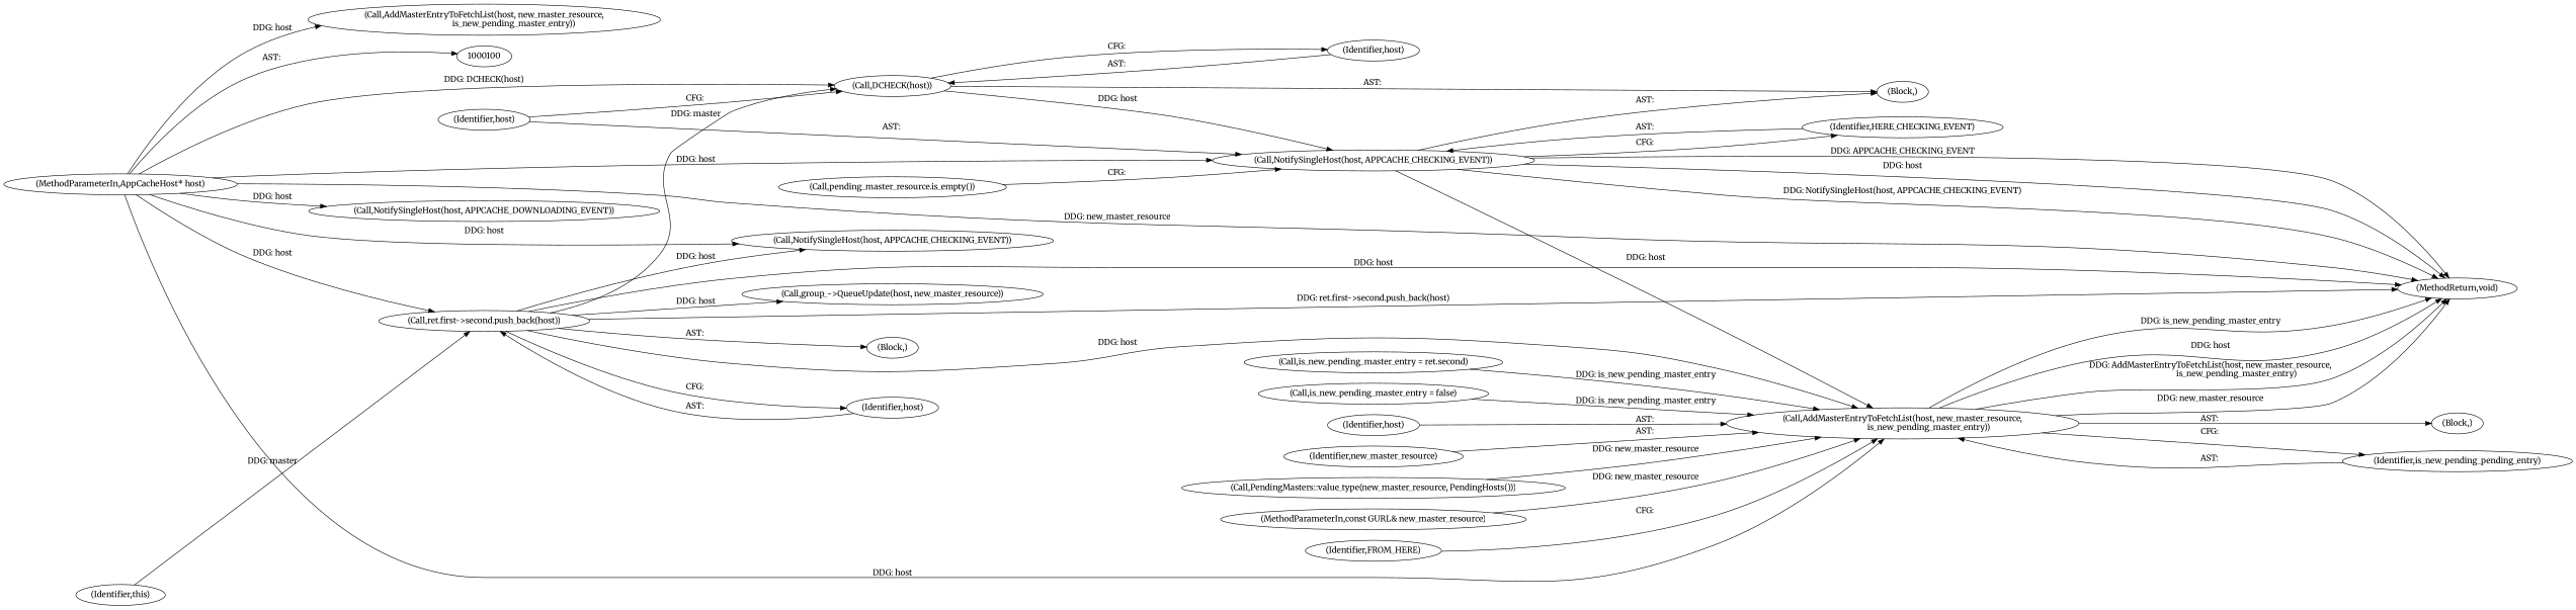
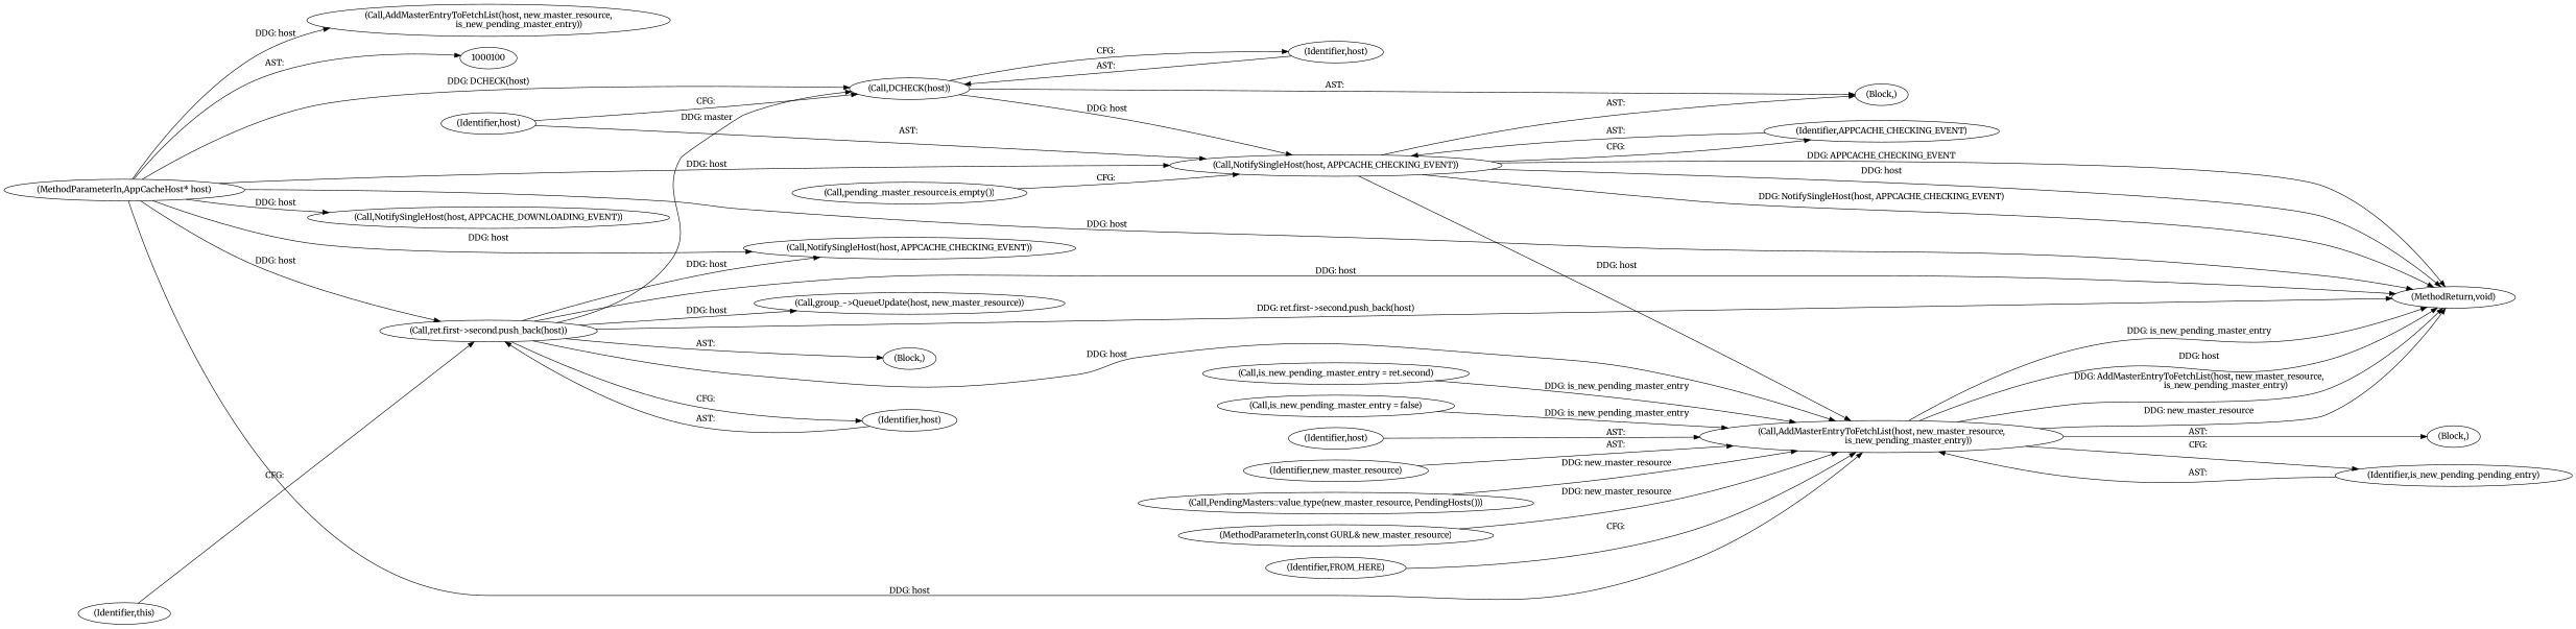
  digraph {
    fontname=Merriweather
    rankdir=LR
    node [fontname=Merriweather]
    edge [fontname=Merriweather]
    n1 [label="(Call,DCHECK(host))"]
    n2 [label="(Call,NotifySingleHost(host, APPCACHE_CHECKING_EVENT))"]
    n3 [label="(Block,)"]
    n4 [label="(Identifier,host)"]
    n5 [label="(MethodReturn,void)"]
    n6 [label="(Call,AddMasterEntryToFetchList(host, new_master_resource,\n                              is_new_pending_master_entry))"]
-   n7 [label="(Identifier,HERE_CHECKING_EVENT)"]
+   n7 [label="(Identifier,APPCACHE_CHECKING_EVENT)"]
    n8 [label="(Call,ret.first->second.push_back(host))"]
    n9 [label="(Block,)"]
    n10 [label="(Identifier,host)"]
    n11 [label="(Call,NotifySingleHost(host, APPCACHE_CHECKING_EVENT))"]
    n12 [label="(Call,group_->QueueUpdate(host, new_master_resource))"]
    n13 [label="(Identifier,is_new_pending_pending_entry)"]
    n14 [label="(Block,)"]
    n15 [label="(MethodParameterIn,AppCacheHost* host)"]
    n16 [label="(Call,AddMasterEntryToFetchList(host, new_master_resource,\n                                  is_new_pending_master_entry))"]
    n17 [label="(Call,NotifySingleHost(host, APPCACHE_DOWNLOADING_EVENT))"]
    1000100
    n19 [label="(Call,is_new_pending_master_entry = ret.second)"]
    n20 [label="(Call,is_new_pending_master_entry = false)"]
    n21 [label="(Identifier,host)"]
    n22 [label="(Identifier,this)"]
    n23 [label="(Identifier,new_master_resource)"]
    n24 [label="(Call,pending_master_resource.is_empty())"]
    n25 [label="(Call,PendingMasters::value_type(new_master_resource, PendingHosts()))"]
    n26 [label="(MethodParameterIn,const GURL& new_master_resource)"]
    n27 [label="(Identifier,FROM_HERE)"]
    n28 [label="(Identifier,host)"]
    n1 -> n2 [label="DDG: host"]
    n1 -> n3 [label="AST: "]
    n1 -> n4 [label="CFG: "]
    n2 -> n3 [label="AST: "]
    n2 -> n5 [label="DDG: APPCACHE_CHECKING_EVENT"]
    n2 -> n5 [label="DDG: host"]
    n2 -> n5 [label="DDG: NotifySingleHost(host, APPCACHE_CHECKING_EVENT)"]
    n2 -> n6 [label="DDG: host"]
    n2 -> n7 [label="CFG: "]
    n4 -> n1 [label="AST: "]
    n6 -> n5 [label="DDG: AddMasterEntryToFetchList(host, new_master_resource,\n                              is_new_pending_master_entry)"]
    n6 -> n5 [label="DDG: new_master_resource"]
    n6 -> n5 [label="DDG: is_new_pending_master_entry"]
    n6 -> n5 [label="DDG: host"]
    n6 -> n13 [label="CFG: "]
    n6 -> n14 [label="AST: "]
    n7 -> n2 [label="AST: "]
    n8 -> n1 [label="DDG: master"]
    n8 -> n5 [label="DDG: ret.first->second.push_back(host)"]
    n8 -> n5 [label="DDG: host"]
    n8 -> n6 [label="DDG: host"]
    n8 -> n9 [label="AST: "]
    n8 -> n10 [label="CFG: "]
    n8 -> n11 [label="DDG: host"]
    n8 -> n12 [label="DDG: host"]
    n10 -> n8 [label="AST: "]
    n13 -> n6 [label="AST: "]
    n15 -> n1 [label="DDG: DCHECK(host)"]
    n15 -> n2 [label="DDG: host"]
-   n15 -> n5 [label="DDG: new_master_resource"]
+   n15 -> n5 [label="DDG: host"]
    n15 -> n6 [label="DDG: host"]
    n15 -> n8 [label="DDG: host"]
    n15 -> n11 [label="DDG: host"]
    n15 -> n16 [label="DDG: host"]
    n15 -> n17 [label="DDG: host"]
    n15 -> 1000100 [label="AST: "]
    n19 -> n6 [label="DDG: is_new_pending_master_entry"]
    n20 -> n6 [label="DDG: is_new_pending_master_entry"]
    n21 -> n6 [label="AST: "]
-   n22 -> n8 [label="DDG: master"]
+   n22 -> n8 [label="CFG: "]
    n23 -> n6 [label="AST: "]
    n24 -> n2 [label="CFG: "]
    n25 -> n6 [label="DDG: new_master_resource"]
    n26 -> n6 [label="DDG: new_master_resource"]
    n27 -> n6 [label="CFG: "]
    n28 -> n1 [label="CFG: "]
    n28 -> n2 [label="AST: "]
  }
